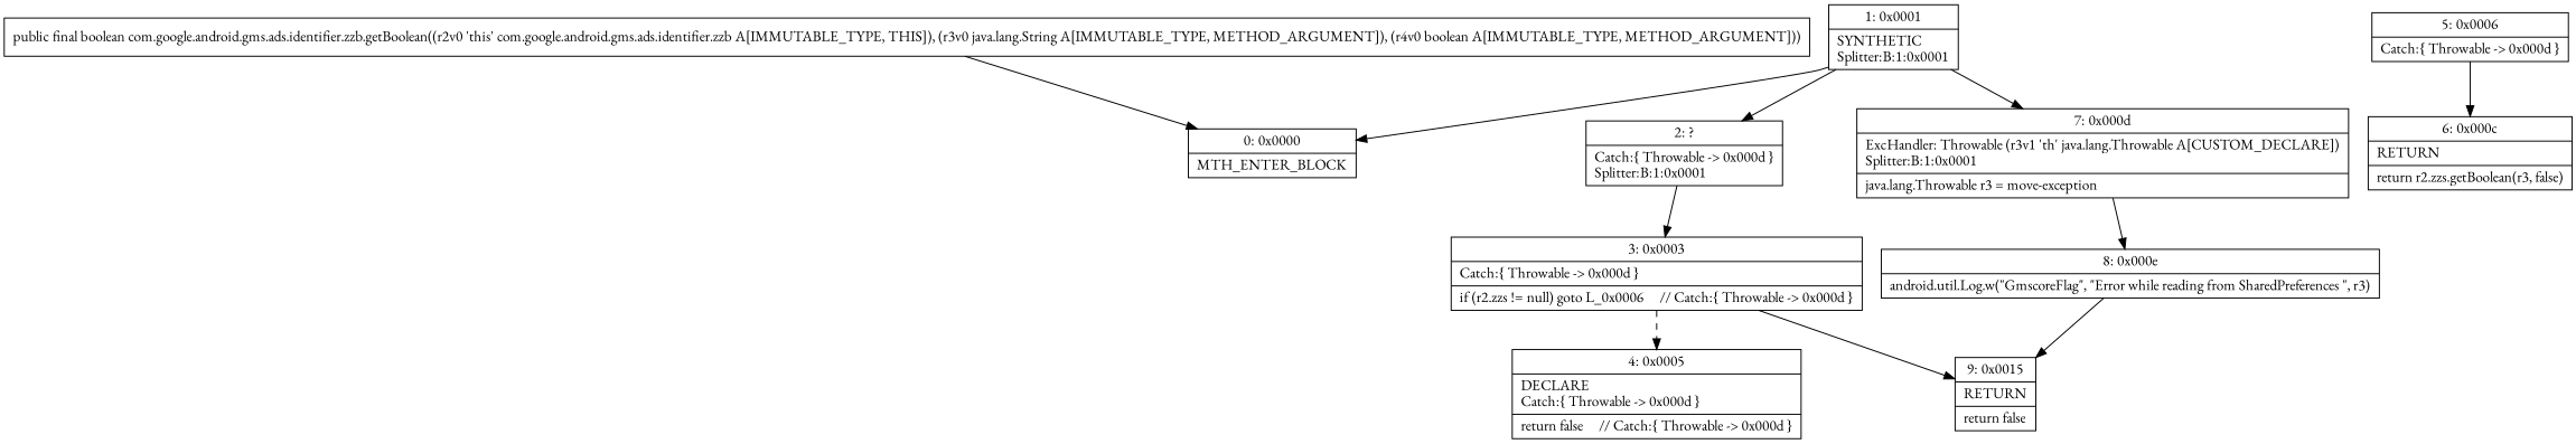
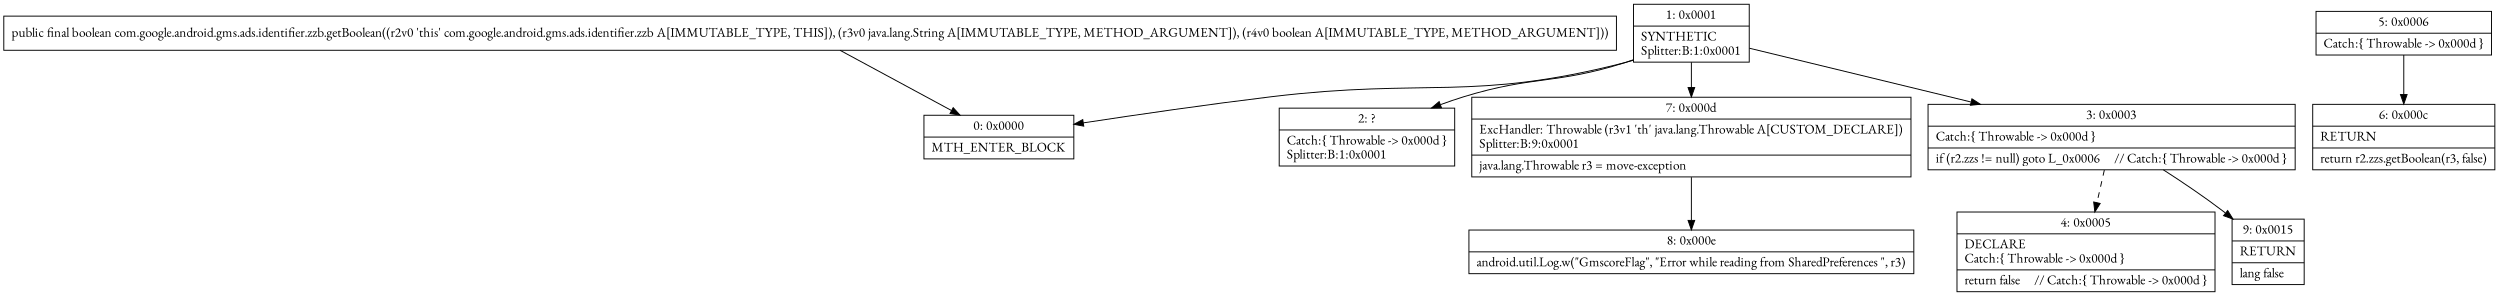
  digraph {
    fontname="EB Garamond"
    node [fontname="EB Garamond" shape=record]
    edge [fontname="EB Garamond"]
    n1 [label="{0\:\ 0x0000|MTH_ENTER_BLOCK\l}"]
    n2 [label="{1\:\ 0x0001|SYNTHETIC\lSplitter:B:1:0x0001\l}"]
    n3 [label="{2\:\ ?|Catch:\{ Throwable \-\> 0x000d \}\lSplitter:B:1:0x0001\l}"]
-   n4 [label="{7\:\ 0x000d|ExcHandler: Throwable (r3v1 'th' java.lang.Throwable A[CUSTOM_DECLARE])\lSplitter:B:1:0x0001\l|java.lang.Throwable r3 = move\-exception\l}"]
+   n4 [label="{7\:\ 0x000d|ExcHandler: Throwable (r3v1 'th' java.lang.Throwable A[CUSTOM_DECLARE])\lSplitter:B:9:0x0001\l|java.lang.Throwable r3 = move\-exception\l}"]
    n5 [label="{3\:\ 0x0003|Catch:\{ Throwable \-\> 0x000d \}\l|if (r2.zzs != null) goto L_0x0006     \/\/ Catch:\{ Throwable \-\> 0x000d \}\l}"]
    n6 [label="{8\:\ 0x000e|android.util.Log.w(\"GmscoreFlag\", \"Error while reading from SharedPreferences \", r3)\l}"]
    n7 [label="{4\:\ 0x0005|DECLARE\lCatch:\{ Throwable \-\> 0x000d \}\l|return false     \/\/ Catch:\{ Throwable \-\> 0x000d \}\l}"]
-   n8 [label="{9\:\ 0x0015|RETURN\l|return false\l}"]
+   n8 [label="{9\:\ 0x0015|RETURN\l|lang false\l}"]
    n9 [label="{5\:\ 0x0006|Catch:\{ Throwable \-\> 0x000d \}\l}"]
    n10 [label="{6\:\ 0x000c|RETURN\l|return r2.zzs.getBoolean(r3, false)\l}"]
    n11 [label="{public final boolean com.google.android.gms.ads.identifier.zzb.getBoolean((r2v0 'this' com.google.android.gms.ads.identifier.zzb A[IMMUTABLE_TYPE, THIS]), (r3v0 java.lang.String A[IMMUTABLE_TYPE, METHOD_ARGUMENT]), (r4v0 boolean A[IMMUTABLE_TYPE, METHOD_ARGUMENT])) }"]
    n2 -> n1
    n2 -> n3
    n2 -> n4
-   n3 -> n5
+   n2 -> n5
    n4 -> n6
    n5 -> n7 [style=dashed]
    n5 -> n8
-   n6 -> n8
    n9 -> n10
    n11 -> n1
  }
